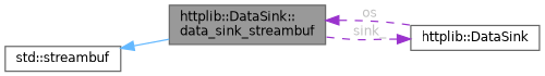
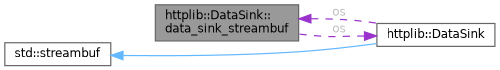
  digraph {
    rankdir=LR
    node [color=gray40 fillcolor=white fontname=Helvetica fontsize=10 shape=box style=filled]
    edge [color=darkorchid3 dir=back fontcolor=grey fontname=Helvetica fontsize=10 labelfontname=Helvetica labelfontsize=10 style=dashed]
    n1 [fillcolor=grey60 fontcolor=black height=0.2 label="httplib::DataSink::\ldata_sink_streambuf" width=0.4]
    n2 [height=0.2 label="httplib::DataSink" width=0.4]
    n3 [height=0.2 label="std::streambuf" width=0.4]
    n1 -> n2 [label=" os"]
-   n2 -> n1 [label=" sink_"]
-   n3 -> n1 [color=steelblue1 style=solid fontcolor=""]
+   n2 -> n1 [label=" os"]
+   n3 -> n2 [color=steelblue1 style=solid fontcolor=""]
  }
